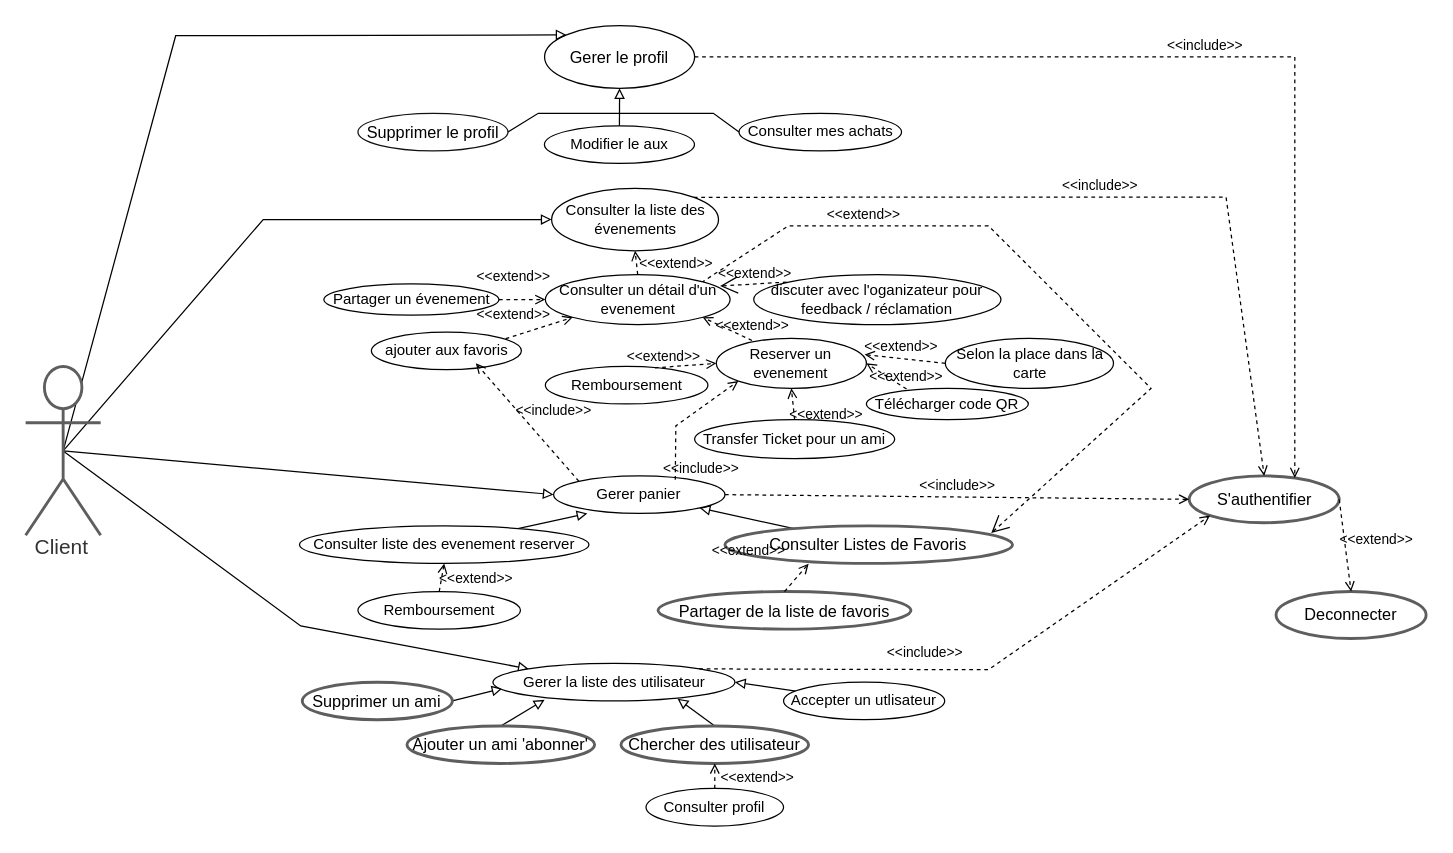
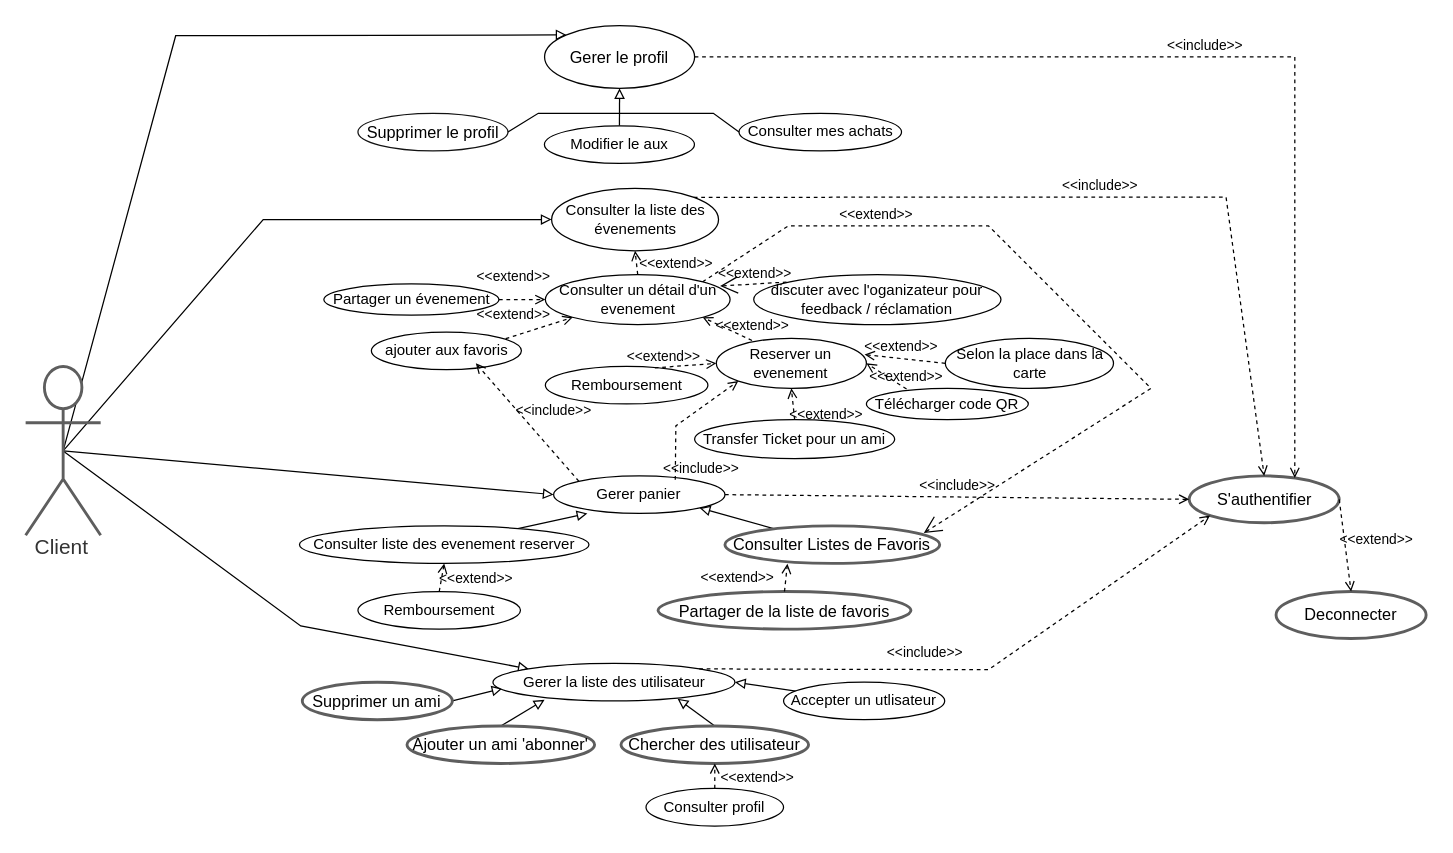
  <mxCell id="0" />
  <mxCell id="1" parent="0" />
  <mxCell id="2" style="edgeStyle=none;rounded=0;orthogonalLoop=1;jettySize=auto;html=1;exitX=0.5;exitY=0.5;exitDx=0;exitDy=0;exitPerimeter=0;entryX=0;entryY=0;entryDx=0;entryDy=0;endArrow=block;endFill=0;" parent="1" source="6" target="7" edge="1"><mxGeometry relative="1" as="geometry"><Array as="points"><mxPoint x="140" y="28" /></Array></mxGeometry></mxCell>
  <mxCell id="3" style="edgeStyle=none;rounded=0;orthogonalLoop=1;jettySize=auto;html=1;exitX=0.5;exitY=0.5;exitDx=0;exitDy=0;exitPerimeter=0;entryX=0;entryY=0.5;entryDx=0;entryDy=0;endArrow=block;endFill=0;" parent="1" source="6" target="23" edge="1"><mxGeometry relative="1" as="geometry"><Array as="points"><mxPoint x="210" y="175" /></Array></mxGeometry></mxCell>
  <mxCell id="4" style="edgeStyle=none;rounded=0;orthogonalLoop=1;jettySize=auto;html=1;exitX=0.5;exitY=0.5;exitDx=0;exitDy=0;exitPerimeter=0;entryX=0;entryY=0.5;entryDx=0;entryDy=0;endArrow=block;endFill=0;" parent="1" source="6" target="33" edge="1"><mxGeometry relative="1" as="geometry" /></mxCell>
  <mxCell id="5" style="edgeStyle=none;rounded=0;orthogonalLoop=1;jettySize=auto;html=1;exitX=0.5;exitY=0.5;exitDx=0;exitDy=0;exitPerimeter=0;entryX=0;entryY=0;entryDx=0;entryDy=0;endArrow=block;endFill=0;" parent="1" source="6" target="19" edge="1"><mxGeometry relative="1" as="geometry"><Array as="points"><mxPoint x="240" y="500" /></Array></mxGeometry></mxCell>
  <mxCell id="6" value="Client" style="html=1;overflow=block;blockSpacing=1;shape=umlActor;labelPosition=center;verticalLabelPosition=bottom;verticalAlign=top;whiteSpace=nowrap;fontSize=16.7;fontColor=#333333;align=center;spacing=0;strokeColor=#5e5e5e;strokeOpacity=100;rounded=1;absoluteArcSize=1;arcSize=9;strokeWidth=2.3;lucidId=Zoit8c.qYpQ7;" parent="1" vertex="1"><mxGeometry x="20" y="292.5" width="60" height="135" as="geometry" /></mxCell>
  <mxCell id="7" value="Gerer le profil" style="html=1;overflow=block;blockSpacing=1;whiteSpace=wrap;ellipse;fontSize=13;spacing=3.8;strokeColor=#030303;strokeOpacity=100;rounded=1;absoluteArcSize=1;arcSize=9;strokeWidth=1;lucidId=3sitsereLQRn;" parent="1" vertex="1"><mxGeometry x="435" y="20" width="120" height="50" as="geometry" /></mxCell>
  <mxCell id="8" style="edgeStyle=none;rounded=0;orthogonalLoop=1;jettySize=auto;html=1;exitX=0.5;exitY=0;exitDx=0;exitDy=0;entryX=0.213;entryY=0.97;entryDx=0;entryDy=0;entryPerimeter=0;endArrow=block;endFill=0;" parent="1" source="9" target="19" edge="1"><mxGeometry relative="1" as="geometry" /></mxCell>
  <mxCell id="9" value="Ajouter un ami 'abonner'" style="html=1;overflow=block;blockSpacing=1;whiteSpace=wrap;ellipse;fontSize=13;spacing=3.8;strokeColor=#5e5e5e;strokeOpacity=100;rounded=1;absoluteArcSize=1;arcSize=9;strokeWidth=2.3;lucidId=yuiteOMJiaQA;" parent="1" vertex="1"><mxGeometry x="325" y="580" width="150" height="30" as="geometry" /></mxCell>
  <mxCell id="10" style="edgeStyle=none;rounded=0;orthogonalLoop=1;jettySize=auto;html=1;exitX=1;exitY=0.5;exitDx=0;exitDy=0;entryX=0.039;entryY=0.667;entryDx=0;entryDy=0;entryPerimeter=0;endArrow=block;endFill=0;" parent="1" source="11" target="19" edge="1"><mxGeometry relative="1" as="geometry" /></mxCell>
  <mxCell id="11" value="Supprimer un ami" style="html=1;overflow=block;blockSpacing=1;whiteSpace=wrap;ellipse;fontSize=13;spacing=3.8;strokeColor=#5e5e5e;strokeOpacity=100;rounded=1;absoluteArcSize=1;arcSize=9;strokeWidth=2.3;lucidId=Juitxt.MBrJM;" parent="1" vertex="1"><mxGeometry x="241.25" y="545" width="120" height="30" as="geometry" /></mxCell>
  <mxCell id="12" style="edgeStyle=none;rounded=0;orthogonalLoop=1;jettySize=auto;html=1;exitX=0.5;exitY=0;exitDx=0;exitDy=0;entryX=0.763;entryY=0.939;entryDx=0;entryDy=0;entryPerimeter=0;endArrow=block;endFill=0;" parent="1" source="13" target="19" edge="1"><mxGeometry relative="1" as="geometry" /></mxCell>
  <mxCell id="13" value="Chercher des utilisateur" style="html=1;overflow=block;blockSpacing=1;whiteSpace=wrap;ellipse;fontSize=13;spacing=3.8;strokeColor=#5e5e5e;strokeOpacity=100;rounded=1;absoluteArcSize=1;arcSize=9;strokeWidth=2.3;lucidId=SuitE4AoL12q;" parent="1" vertex="1"><mxGeometry x="496.13" y="580" width="150" height="30" as="geometry" /></mxCell>
  <mxCell id="14" style="rounded=0;orthogonalLoop=1;jettySize=auto;html=1;entryX=0.5;entryY=1;entryDx=0;entryDy=0;endArrow=block;endFill=0;" parent="1" source="15" target="7" edge="1"><mxGeometry relative="1" as="geometry" /></mxCell>
  <mxCell id="15" value="Modifier le aux" style="ellipse;whiteSpace=wrap;html=1;" parent="1" vertex="1"><mxGeometry x="434.88" y="100" width="120" height="30" as="geometry" /></mxCell>
  <mxCell id="16" value="Reserver un evenement" style="ellipse;whiteSpace=wrap;html=1;" parent="1" vertex="1"><mxGeometry x="572.38" y="270" width="120" height="40" as="geometry" /></mxCell>
  <mxCell id="17" value="Remboursement " style="ellipse;whiteSpace=wrap;html=1;" parent="1" vertex="1"><mxGeometry x="435.63" y="292.5" width="130" height="30" as="geometry" /></mxCell>
  <mxCell id="18" value="Télécharger code QR" style="ellipse;whiteSpace=wrap;html=1;" parent="1" vertex="1"><mxGeometry x="692.38" y="310" width="129.5" height="25" as="geometry" /></mxCell>
  <mxCell id="19" value="Gerer la liste des utilisateur" style="ellipse;whiteSpace=wrap;html=1;" parent="1" vertex="1"><mxGeometry x="393.75" y="530" width="193.5" height="30" as="geometry" /></mxCell>
  <mxCell id="20" value="S'authentifier" style="html=1;overflow=block;blockSpacing=1;whiteSpace=wrap;ellipse;fontSize=13;spacing=3.8;strokeColor=#5e5e5e;strokeOpacity=100;rounded=1;absoluteArcSize=1;arcSize=9;strokeWidth=2.3;lucidId=XvitAHHM73nt;" parent="1" vertex="1"><mxGeometry x="950.5" y="380" width="120" height="37.5" as="geometry" /></mxCell>
  <mxCell id="21" value="Deconnecter" style="html=1;overflow=block;blockSpacing=1;whiteSpace=wrap;ellipse;fontSize=13;spacing=3.8;strokeColor=#5e5e5e;strokeOpacity=100;rounded=1;absoluteArcSize=1;arcSize=9;strokeWidth=2.3;lucidId=XvitmW9DInrr;" parent="1" vertex="1"><mxGeometry x="1020" y="472.5" width="120" height="37.5" as="geometry" /></mxCell>
  <mxCell id="22" value="Supprimer le profil" style="html=1;overflow=block;blockSpacing=1;whiteSpace=wrap;ellipse;fontSize=13;spacing=3.8;strokeColor=#121212;strokeOpacity=100;rounded=1;absoluteArcSize=1;arcSize=9;strokeWidth=1;lucidId=jtitNFk_JNwB;" parent="1" vertex="1"><mxGeometry x="285.75" y="90" width="120" height="30" as="geometry" /></mxCell>
  <mxCell id="23" value="Consulter la liste des évenements" style="ellipse;whiteSpace=wrap;html=1;" parent="1" vertex="1"><mxGeometry x="440.63" y="150" width="133.5" height="50" as="geometry" /></mxCell>
  <mxCell id="24" value="discuter avec l'oganizateur pour feedback / réclamation" style="ellipse;whiteSpace=wrap;html=1;" parent="1" vertex="1"><mxGeometry x="602.25" y="219" width="197.75" height="40" as="geometry" /></mxCell>
  <mxCell id="25" value="Transfer Ticket pour un ami" style="ellipse;whiteSpace=wrap;html=1;" parent="1" vertex="1"><mxGeometry x="555" y="335" width="160" height="31.25" as="geometry" /></mxCell>
  <mxCell id="26" value="Partager un évenement" style="ellipse;whiteSpace=wrap;html=1;" parent="1" vertex="1"><mxGeometry x="258.5" y="226.5" width="140" height="25" as="geometry" /></mxCell>
  <mxCell id="27" value="Consulter un détail d'un evenement" style="ellipse;whiteSpace=wrap;html=1;" parent="1" vertex="1"><mxGeometry x="435.63" y="219" width="147.75" height="40" as="geometry" /></mxCell>
  <mxCell id="28" value="Consulter mes achats" style="ellipse;whiteSpace=wrap;html=1;" parent="1" vertex="1"><mxGeometry x="590.5" y="90" width="130" height="30" as="geometry" /></mxCell>
  <mxCell id="29" value="" style="endArrow=none;html=1;rounded=0;exitX=1;exitY=0.5;exitDx=0;exitDy=0;entryX=0;entryY=0.5;entryDx=0;entryDy=0;" parent="1" source="22" target="28" edge="1"><mxGeometry width="50" height="50" relative="1" as="geometry"><mxPoint x="412.12" y="80.23" as="sourcePoint" /><mxPoint x="455" y="80" as="targetPoint" /><Array as="points"><mxPoint x="430" y="90" /><mxPoint x="570" y="90" /></Array></mxGeometry></mxCell>
  <mxCell id="30" style="edgeStyle=none;rounded=0;orthogonalLoop=1;jettySize=auto;html=1;entryX=1;entryY=0.5;entryDx=0;entryDy=0;endArrow=block;endFill=0;" parent="1" source="31" target="19" edge="1"><mxGeometry relative="1" as="geometry" /></mxCell>
  <mxCell id="31" value="Accepter un utlisateur" style="ellipse;whiteSpace=wrap;html=1;" parent="1" vertex="1"><mxGeometry x="626.13" y="545" width="128.87" height="30" as="geometry" /></mxCell>
  <mxCell id="32" value="Consulter profil" style="ellipse;whiteSpace=wrap;html=1;" parent="1" vertex="1"><mxGeometry x="516.13" y="630" width="110" height="30" as="geometry" /></mxCell>
  <mxCell id="33" value="Gerer panier" style="ellipse;whiteSpace=wrap;html=1;" parent="1" vertex="1"><mxGeometry x="442.25" y="380" width="137" height="30" as="geometry" /></mxCell>
  <mxCell id="34" style="edgeStyle=none;rounded=0;orthogonalLoop=1;jettySize=auto;html=1;entryX=1;entryY=1;entryDx=0;entryDy=0;endArrow=block;endFill=0;" parent="1" source="35" target="33" edge="1"><mxGeometry relative="1" as="geometry" /></mxCell>
- <mxCell id="35" value="Consulter Listes de Favoris " style="html=1;overflow=block;blockSpacing=1;whiteSpace=wrap;ellipse;fontSize=13;spacing=3.8;strokeColor=#5e5e5e;strokeOpacity=100;rounded=1;absoluteArcSize=1;arcSize=9;strokeWidth=2.3;lucidId=atit3Y5sFF7p;" parent="1" vertex="1"><mxGeometry x="579.25" y="420" width="230" height="30" as="geometry" /></mxCell>
+ <mxCell id="35" value="Consulter Listes de Favoris " style="html=1;overflow=block;blockSpacing=1;whiteSpace=wrap;ellipse;fontSize=13;spacing=3.8;strokeColor=#5e5e5e;strokeOpacity=100;rounded=1;absoluteArcSize=1;arcSize=9;strokeWidth=2.3;lucidId=atit3Y5sFF7p;" parent="1" vertex="1"><mxGeometry x="579.25" y="420" width="171.75" height="30" as="geometry" /></mxCell>
  <mxCell id="36" value="Partager de la liste de favoris" style="html=1;overflow=block;blockSpacing=1;whiteSpace=wrap;ellipse;fontSize=13;spacing=3.8;strokeColor=#5e5e5e;strokeOpacity=100;rounded=1;absoluteArcSize=1;arcSize=9;strokeWidth=2.3;lucidId=atit3Y5sFF7p;" parent="1" vertex="1"><mxGeometry x="525.75" y="472.5" width="202.25" height="30" as="geometry" /></mxCell>
  <mxCell id="37" style="edgeStyle=none;rounded=0;orthogonalLoop=1;jettySize=auto;html=1;entryX=0.197;entryY=1;entryDx=0;entryDy=0;entryPerimeter=0;endArrow=block;endFill=0;" parent="1" source="38" target="33" edge="1"><mxGeometry relative="1" as="geometry" /></mxCell>
  <mxCell id="38" value="Consulter liste des evenement reserver" style="ellipse;whiteSpace=wrap;html=1;" parent="1" vertex="1"><mxGeometry x="239" y="420" width="231.5" height="30" as="geometry" /></mxCell>
  <mxCell id="39" value="ajouter aux favoris" style="ellipse;whiteSpace=wrap;html=1;" parent="1" vertex="1"><mxGeometry x="296.5" y="265" width="120" height="30" as="geometry" /></mxCell>
  <mxCell id="40" value="&amp;lt;&amp;lt;extend&amp;gt;&amp;gt;" style="html=1;verticalAlign=bottom;labelBackgroundColor=none;endArrow=open;endFill=0;dashed=1;rounded=0;entryX=0.5;entryY=1;entryDx=0;entryDy=0;exitX=0.5;exitY=0;exitDx=0;exitDy=0;" parent="1" source="27" target="23" edge="1"><mxGeometry x="-1" y="-30" width="160" relative="1" as="geometry"><mxPoint x="470" y="310" as="sourcePoint" /><mxPoint x="630" y="310" as="targetPoint" /><mxPoint x="1" y="3" as="offset" /></mxGeometry></mxCell>
  <mxCell id="41" value="&amp;lt;&amp;lt;extend&amp;gt;&amp;gt;" style="html=1;verticalAlign=bottom;labelBackgroundColor=none;endArrow=open;endFill=0;dashed=1;rounded=0;exitX=1;exitY=0.5;exitDx=0;exitDy=0;entryX=0;entryY=0.5;entryDx=0;entryDy=0;" parent="1" source="26" target="27" edge="1"><mxGeometry x="-0.381" y="9" width="160" relative="1" as="geometry"><mxPoint x="430" y="280" as="sourcePoint" /><mxPoint x="590" y="280" as="targetPoint" /><mxPoint as="offset" /></mxGeometry></mxCell>
  <mxCell id="42" value="&amp;lt;&amp;lt;extend&amp;gt;&amp;gt;" style="html=1;verticalAlign=bottom;labelBackgroundColor=none;endArrow=open;endFill=0;dashed=1;rounded=0;entryX=1;entryY=1;entryDx=0;entryDy=0;exitX=0.238;exitY=0.043;exitDx=0;exitDy=0;exitPerimeter=0;" parent="1" source="16" target="27" edge="1"><mxGeometry x="-0.966" y="-2" width="160" relative="1" as="geometry"><mxPoint x="490" y="290" as="sourcePoint" /><mxPoint x="650" y="290" as="targetPoint" /><mxPoint as="offset" /></mxGeometry></mxCell>
  <mxCell id="43" value="&amp;lt;&amp;lt;extend&amp;gt;&amp;gt;" style="html=1;verticalAlign=bottom;labelBackgroundColor=none;endArrow=open;endFill=0;dashed=1;rounded=0;exitX=0.895;exitY=0.176;exitDx=0;exitDy=0;exitPerimeter=0;entryX=0;entryY=1;entryDx=0;entryDy=0;" parent="1" source="39" target="27" edge="1"><mxGeometry x="-0.681" y="8" width="160" relative="1" as="geometry"><mxPoint x="490" y="290" as="sourcePoint" /><mxPoint x="650" y="290" as="targetPoint" /><mxPoint as="offset" /></mxGeometry></mxCell>
  <mxCell id="44" value="&amp;lt;&amp;lt;include&amp;gt;&amp;gt;" style="html=1;verticalAlign=bottom;labelBackgroundColor=none;endArrow=open;endFill=0;dashed=1;rounded=0;entryX=0;entryY=1;entryDx=0;entryDy=0;exitX=0.71;exitY=0.105;exitDx=0;exitDy=0;exitPerimeter=0;" parent="1" source="33" target="16" edge="1"><mxGeometry x="-0.996" y="-20" width="160" relative="1" as="geometry"><mxPoint x="520" y="410" as="sourcePoint" /><mxPoint x="680" y="410" as="targetPoint" /><Array as="points"><mxPoint x="540" y="340" /></Array><mxPoint as="offset" /></mxGeometry></mxCell>
  <mxCell id="45" value="&amp;lt;&amp;lt;include&amp;gt;&amp;gt;" style="html=1;verticalAlign=bottom;labelBackgroundColor=none;endArrow=open;endFill=0;dashed=1;rounded=0;entryX=0.696;entryY=0.833;entryDx=0;entryDy=0;entryPerimeter=0;exitX=0;exitY=0;exitDx=0;exitDy=0;" parent="1" source="33" target="39" edge="1"><mxGeometry x="-0.225" y="-16" width="160" relative="1" as="geometry"><mxPoint x="520" y="410" as="sourcePoint" /><mxPoint x="680" y="410" as="targetPoint" /><mxPoint as="offset" /></mxGeometry></mxCell>
  <mxCell id="46" value="&amp;lt;&amp;lt;extend&amp;gt;&amp;gt;" style="edgeStyle=none;html=1;startArrow=open;endArrow=none;startSize=12;verticalAlign=bottom;dashed=1;labelBackgroundColor=none;rounded=0;exitX=0.946;exitY=0.23;exitDx=0;exitDy=0;exitPerimeter=0;entryX=0;entryY=0;entryDx=0;entryDy=0;" parent="1" source="27" target="24" edge="1"><mxGeometry width="160" relative="1" as="geometry"><mxPoint x="595" y="200" as="sourcePoint" /><mxPoint x="755" y="200" as="targetPoint" /></mxGeometry></mxCell>
  <mxCell id="47" value="Remboursement " style="ellipse;whiteSpace=wrap;html=1;" parent="1" vertex="1"><mxGeometry x="285.75" y="472.5" width="130" height="30" as="geometry" /></mxCell>
  <mxCell id="48" value="&amp;lt;&amp;lt;extend&amp;gt;&amp;gt;" style="html=1;verticalAlign=bottom;labelBackgroundColor=none;endArrow=open;endFill=0;dashed=1;rounded=0;exitX=0.5;exitY=0;exitDx=0;exitDy=0;entryX=0.5;entryY=1;entryDx=0;entryDy=0;" parent="1" source="47" target="38" edge="1"><mxGeometry x="-0.348" y="-28" width="160" relative="1" as="geometry"><mxPoint x="319.02" y="467.12" as="sourcePoint" /><mxPoint x="372.472" y="450.005" as="targetPoint" /><mxPoint as="offset" /></mxGeometry></mxCell>
  <mxCell id="49" value="&amp;lt;&amp;lt;extend&amp;gt;&amp;gt;" style="edgeStyle=none;html=1;startArrow=open;endArrow=none;startSize=12;verticalAlign=bottom;dashed=1;labelBackgroundColor=none;rounded=0;exitX=0.926;exitY=0.192;exitDx=0;exitDy=0;exitPerimeter=0;entryX=1;entryY=0;entryDx=0;entryDy=0;" parent="1" source="35" target="27" edge="1"><mxGeometry x="0.525" width="160" relative="1" as="geometry"><mxPoint x="680" y="350" as="sourcePoint" /><mxPoint x="840" y="350" as="targetPoint" /><Array as="points"><mxPoint x="920" y="310" /><mxPoint x="790" y="180" /><mxPoint x="630" y="180" /></Array><mxPoint as="offset" /></mxGeometry></mxCell>
  <mxCell id="50" value="&amp;lt;&amp;lt;extend&amp;gt;&amp;gt;" style="html=1;verticalAlign=bottom;labelBackgroundColor=none;endArrow=open;endFill=0;dashed=1;rounded=0;exitX=0.5;exitY=0;exitDx=0;exitDy=0;entryX=0.291;entryY=1.007;entryDx=0;entryDy=0;entryPerimeter=0;" parent="1" source="36" target="35" edge="1"><mxGeometry x="-1" y="38" width="160" relative="1" as="geometry"><mxPoint x="669.25" y="460" as="sourcePoint" /><mxPoint x="829.25" y="460" as="targetPoint" /><mxPoint y="1" as="offset" /></mxGeometry></mxCell>
  <mxCell id="51" value="&amp;lt;&amp;lt;extend&amp;gt;&amp;gt;" style="html=1;verticalAlign=bottom;labelBackgroundColor=none;endArrow=open;endFill=0;dashed=1;rounded=0;entryX=0;entryY=0.5;entryDx=0;entryDy=0;exitX=0.673;exitY=0.037;exitDx=0;exitDy=0;exitPerimeter=0;" parent="1" source="17" target="16" edge="1"><mxGeometry x="-0.722" y="-1" width="160" relative="1" as="geometry"><mxPoint x="480" y="350" as="sourcePoint" /><mxPoint x="640" y="350" as="targetPoint" /><mxPoint as="offset" /></mxGeometry></mxCell>
  <mxCell id="52" value="&amp;lt;&amp;lt;extend&amp;gt;&amp;gt;" style="html=1;verticalAlign=bottom;labelBackgroundColor=none;endArrow=open;endFill=0;dashed=1;rounded=0;entryX=0.5;entryY=1;entryDx=0;entryDy=0;exitX=0.5;exitY=0;exitDx=0;exitDy=0;" parent="1" source="25" target="16" edge="1"><mxGeometry x="-1" y="-25" width="160" relative="1" as="geometry"><mxPoint x="480" y="350" as="sourcePoint" /><mxPoint x="640" y="350" as="targetPoint" /><mxPoint y="8" as="offset" /></mxGeometry></mxCell>
  <mxCell id="53" value="&amp;lt;&amp;lt;extend&amp;gt;&amp;gt;" style="html=1;verticalAlign=bottom;labelBackgroundColor=none;endArrow=open;endFill=0;dashed=1;rounded=0;entryX=1;entryY=0.5;entryDx=0;entryDy=0;exitX=0.248;exitY=0.02;exitDx=0;exitDy=0;exitPerimeter=0;" parent="1" source="18" target="16" edge="1"><mxGeometry x="-0.937" width="160" relative="1" as="geometry"><mxPoint x="480" y="350" as="sourcePoint" /><mxPoint x="640" y="350" as="targetPoint" /><mxPoint as="offset" /></mxGeometry></mxCell>
  <mxCell id="54" value="&amp;lt;&amp;lt;extend&amp;gt;&amp;gt;" style="html=1;verticalAlign=bottom;labelBackgroundColor=none;endArrow=open;endFill=0;dashed=1;rounded=0;exitX=0.5;exitY=0;exitDx=0;exitDy=0;entryX=0.5;entryY=1;entryDx=0;entryDy=0;" parent="1" source="32" target="13" edge="1"><mxGeometry x="-1" y="-34" width="160" relative="1" as="geometry"><mxPoint x="465" y="580" as="sourcePoint" /><mxPoint x="625" y="580" as="targetPoint" /><mxPoint as="offset" /></mxGeometry></mxCell>
  <mxCell id="55" value="&amp;lt;&amp;lt;include&amp;gt;&amp;gt;" style="html=1;verticalAlign=bottom;labelBackgroundColor=none;endArrow=open;endFill=0;dashed=1;rounded=0;exitX=1;exitY=0.5;exitDx=0;exitDy=0;entryX=0.704;entryY=0.044;entryDx=0;entryDy=0;entryPerimeter=0;" parent="1" source="7" target="20" edge="1"><mxGeometry width="160" relative="1" as="geometry"><mxPoint x="710" y="250" as="sourcePoint" /><mxPoint x="870" y="250" as="targetPoint" /><Array as="points"><mxPoint x="1035" y="45" /></Array></mxGeometry></mxCell>
  <mxCell id="56" value="&amp;lt;&amp;lt;include&amp;gt;&amp;gt;" style="html=1;verticalAlign=bottom;labelBackgroundColor=none;endArrow=open;endFill=0;dashed=1;rounded=0;exitX=1;exitY=0;exitDx=0;exitDy=0;entryX=0;entryY=1;entryDx=0;entryDy=0;" parent="1" source="19" target="20" edge="1"><mxGeometry x="-0.194" y="5" width="160" relative="1" as="geometry"><mxPoint x="820" y="530" as="sourcePoint" /><mxPoint x="980" y="530" as="targetPoint" /><Array as="points"><mxPoint x="790" y="535" /></Array><mxPoint as="offset" /></mxGeometry></mxCell>
  <mxCell id="57" value="&amp;lt;&amp;lt;include&amp;gt;&amp;gt;" style="html=1;verticalAlign=bottom;labelBackgroundColor=none;endArrow=open;endFill=0;dashed=1;rounded=0;exitX=1;exitY=0;exitDx=0;exitDy=0;entryX=0.5;entryY=0;entryDx=0;entryDy=0;" parent="1" source="23" target="20" edge="1"><mxGeometry width="160" relative="1" as="geometry"><mxPoint x="710" y="250" as="sourcePoint" /><mxPoint x="870" y="250" as="targetPoint" /><Array as="points"><mxPoint x="980" y="157" /></Array></mxGeometry></mxCell>
  <mxCell id="58" value="&amp;lt;&amp;lt;include&amp;gt;&amp;gt;" style="html=1;verticalAlign=bottom;labelBackgroundColor=none;endArrow=open;endFill=0;dashed=1;rounded=0;exitX=1;exitY=0.5;exitDx=0;exitDy=0;entryX=0;entryY=0.5;entryDx=0;entryDy=0;" parent="1" source="33" target="20" edge="1"><mxGeometry width="160" relative="1" as="geometry"><mxPoint x="710" y="370" as="sourcePoint" /><mxPoint x="870" y="370" as="targetPoint" /></mxGeometry></mxCell>
  <mxCell id="59" value="&amp;lt;&amp;lt;extend&amp;gt;&amp;gt;" style="html=1;verticalAlign=bottom;labelBackgroundColor=none;endArrow=open;endFill=0;dashed=1;rounded=0;entryX=0.5;entryY=0;entryDx=0;entryDy=0;exitX=1;exitY=0.5;exitDx=0;exitDy=0;" parent="1" source="20" target="21" edge="1"><mxGeometry x="0.202" y="24" width="160" relative="1" as="geometry"><mxPoint x="710" y="430" as="sourcePoint" /><mxPoint x="870" y="430" as="targetPoint" /><mxPoint as="offset" /></mxGeometry></mxCell>
  <mxCell id="60" value="Selon la place dans la carte" style="ellipse;whiteSpace=wrap;html=1;" parent="1" vertex="1"><mxGeometry x="755.5" y="270" width="134.5" height="40" as="geometry" /></mxCell>
  <mxCell id="61" value="&amp;lt;&amp;lt;extend&amp;gt;&amp;gt;" style="html=1;verticalAlign=bottom;labelBackgroundColor=none;endArrow=open;endFill=0;dashed=1;rounded=0;entryX=0.988;entryY=0.325;entryDx=0;entryDy=0;exitX=0;exitY=0.5;exitDx=0;exitDy=0;entryPerimeter=0;" parent="1" source="60" target="16" edge="1"><mxGeometry x="0.1" width="160" relative="1" as="geometry"><mxPoint x="741.246" y="320.5" as="sourcePoint" /><mxPoint x="702.38" y="300" as="targetPoint" /><mxPoint as="offset" /></mxGeometry></mxCell>
